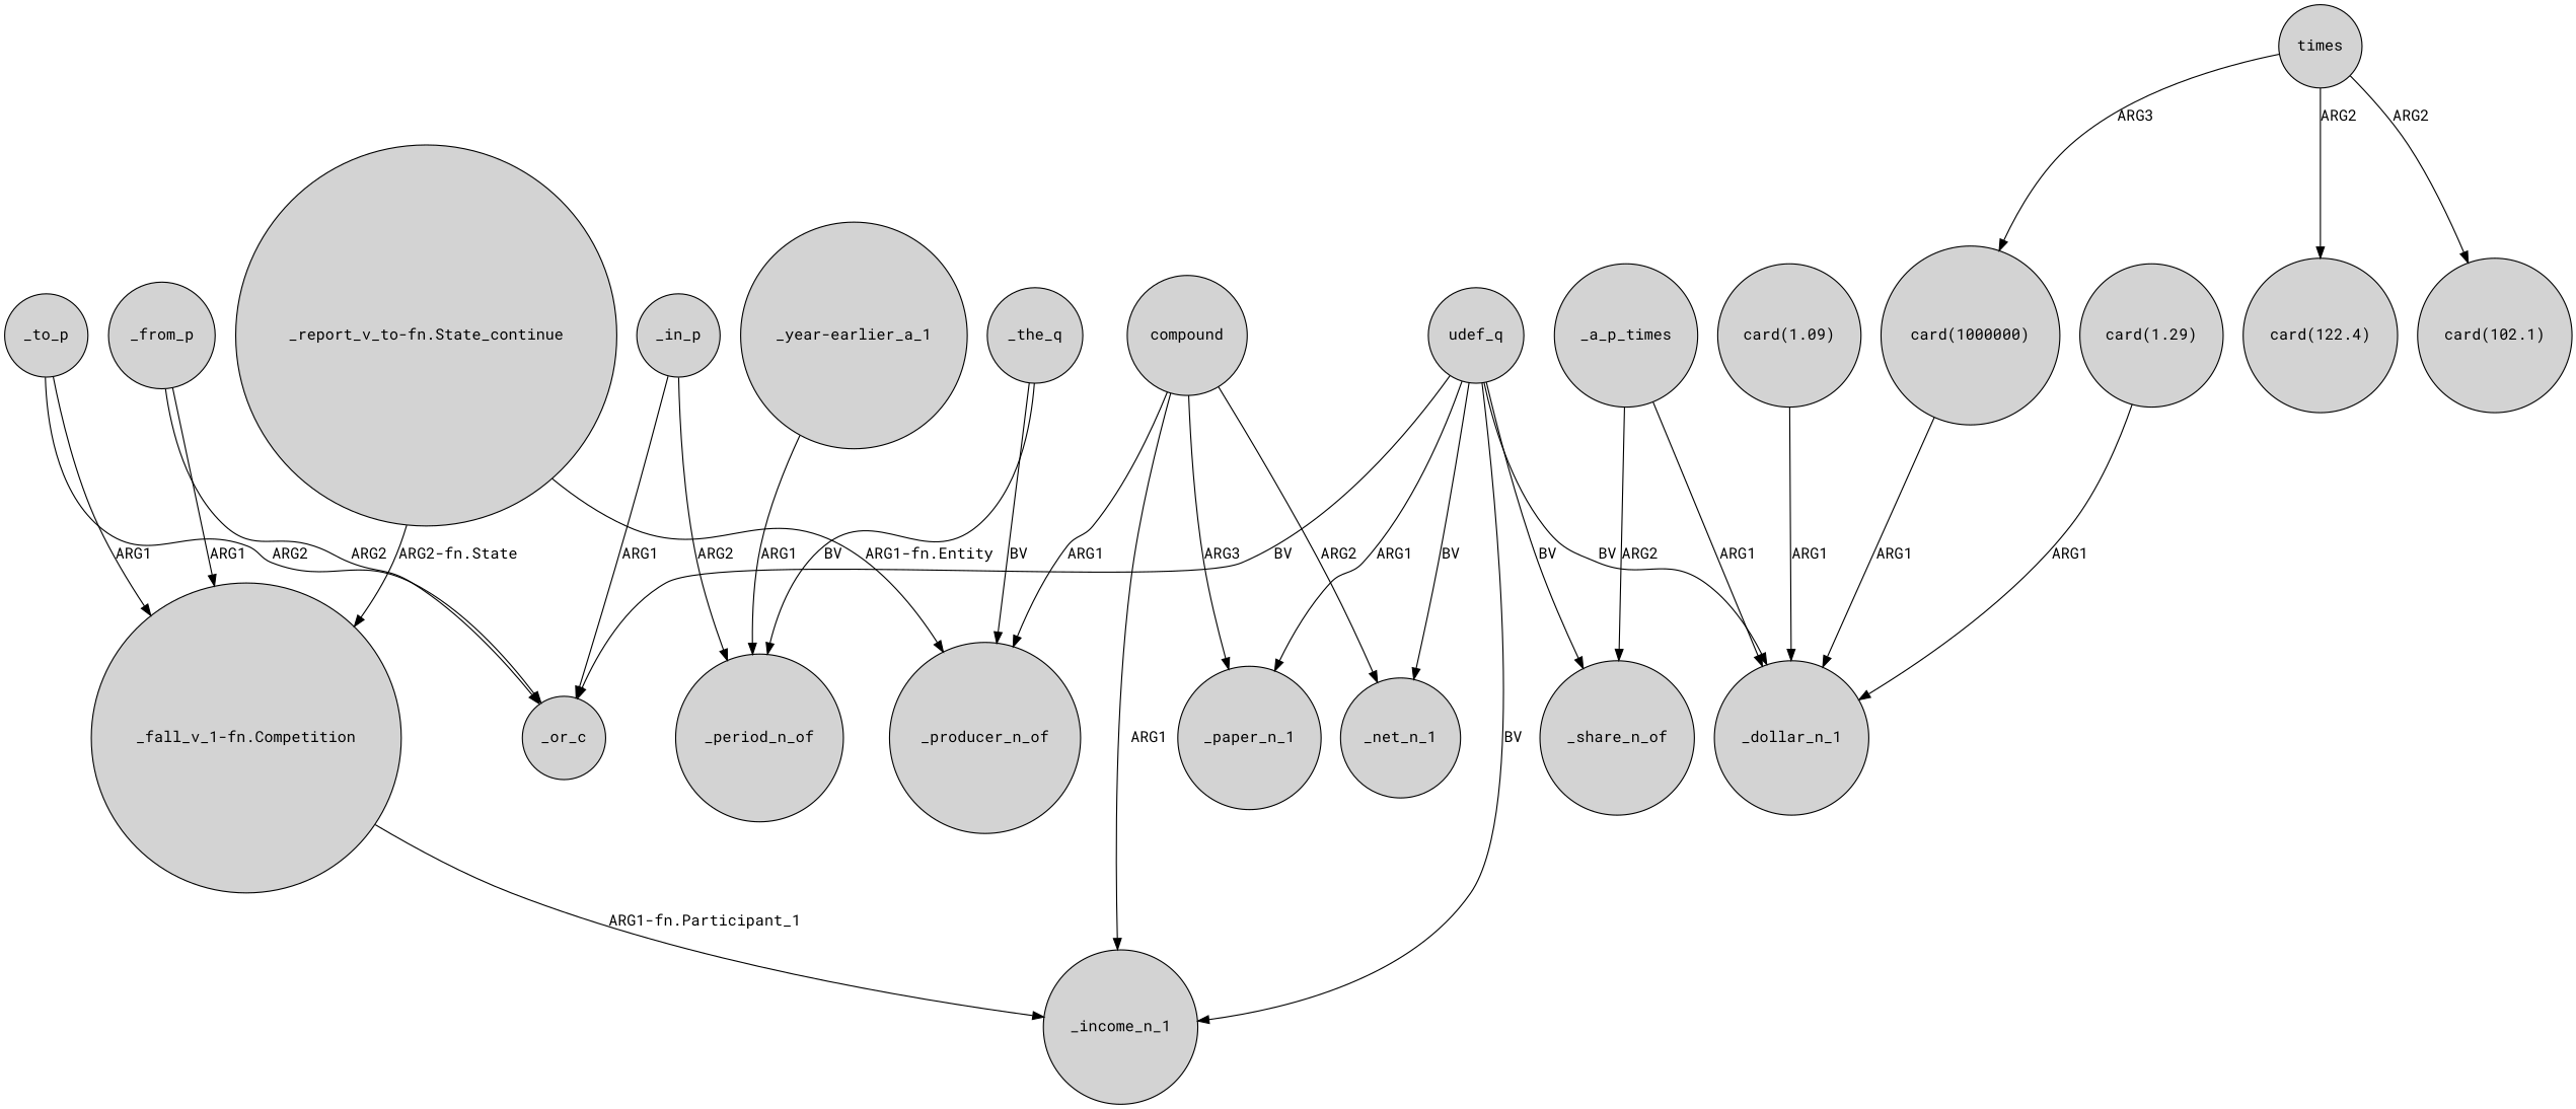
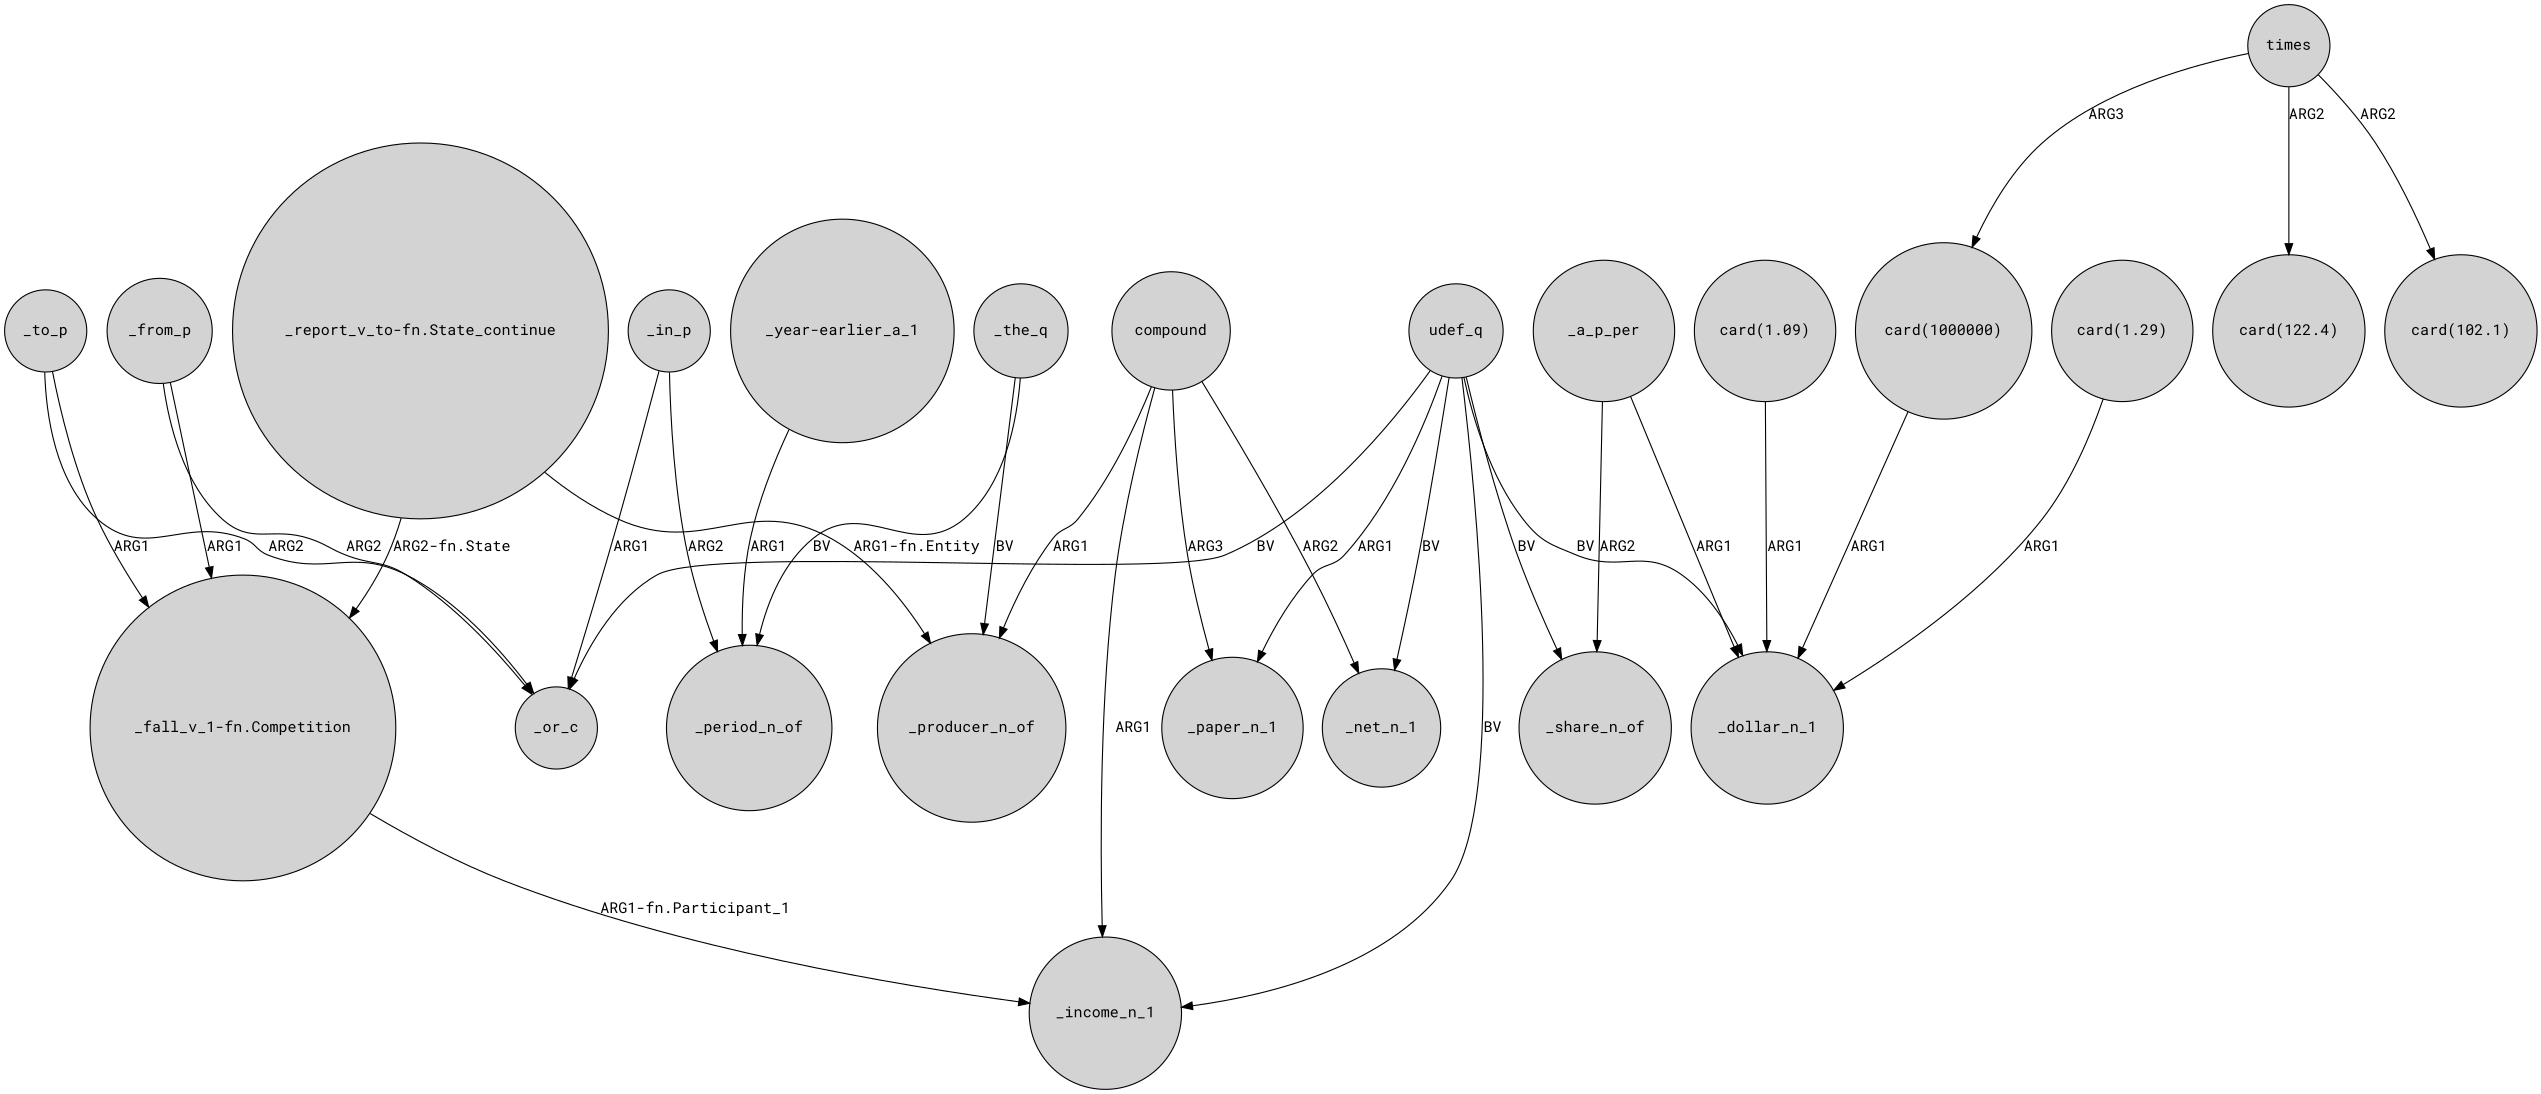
  digraph {
    fontname="Roboto Mono"
    node [fontname="Roboto Mono" shape=circle style=filled]
    edge [fontname="Roboto Mono"]
    _to_p
    _or_c
    "_fall_v_1-fn.Competition"
    _income_n_1
    compound
    _net_n_1
    _producer_n_of
    _paper_n_1
    "_report_v_to-fn.State_continue"
    _in_p
    _period_n_of
    udef_q
    _dollar_n_1
    _share_n_of
    "_year-earlier_a_1"
    "card(1.09)"
    times
    "card(1000000)"
    "card(122.4)"
    "card(102.1)"
    _from_p
-   _a_p_per [label=_a_p_times]
+   _a_p_per
    _the_q
    "card(1.29)"
    _to_p -> _or_c [label=ARG2]
    _to_p -> "_fall_v_1-fn.Competition" [label=ARG1]
    "_fall_v_1-fn.Competition" -> _income_n_1 [label="ARG1-fn.Participant_1"]
    compound -> _income_n_1 [label=ARG1]
    compound -> _net_n_1 [label=ARG2]
    compound -> _producer_n_of [label=ARG1]
    compound -> _paper_n_1 [label=ARG3]
    "_report_v_to-fn.State_continue" -> "_fall_v_1-fn.Competition" [label="ARG2-fn.State"]
    "_report_v_to-fn.State_continue" -> _producer_n_of [label="ARG1-fn.Entity"]
    _in_p -> _or_c [label=ARG1]
    _in_p -> _period_n_of [label=ARG2]
    udef_q -> _or_c [label=BV]
    udef_q -> _income_n_1 [label=BV]
    udef_q -> _net_n_1 [label=BV]
    udef_q -> _paper_n_1 [label=ARG1]
    udef_q -> _dollar_n_1 [label=BV]
    udef_q -> _share_n_of [label=BV]
    "_year-earlier_a_1" -> _period_n_of [label=ARG1]
    "card(1.09)" -> _dollar_n_1 [label=ARG1]
    times -> "card(1000000)" [label=ARG3]
    times -> "card(122.4)" [label=ARG2]
    times -> "card(102.1)" [label=ARG2]
    "card(1000000)" -> _dollar_n_1 [label=ARG1]
    _from_p -> _or_c [label=ARG2]
    _from_p -> "_fall_v_1-fn.Competition" [label=ARG1]
    _a_p_per -> _dollar_n_1 [label=ARG1]
    _a_p_per -> _share_n_of [label=ARG2]
    _the_q -> _producer_n_of [label=BV]
    _the_q -> _period_n_of [label=BV]
    "card(1.29)" -> _dollar_n_1 [label=ARG1]
  }
